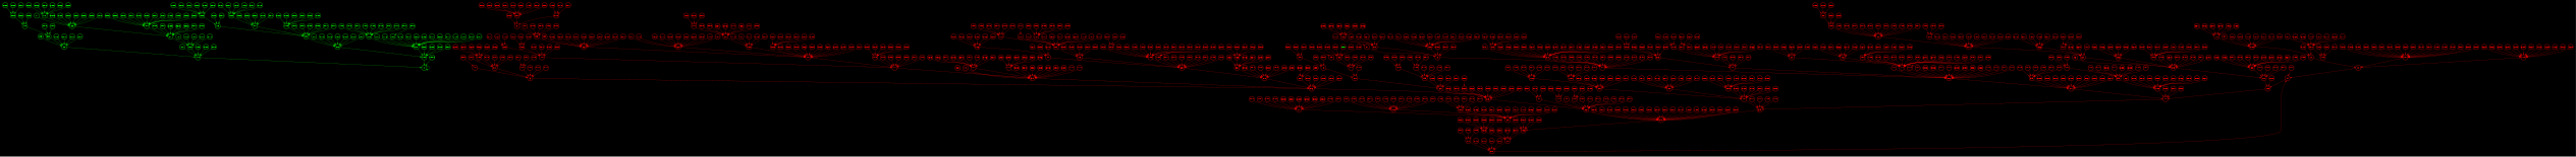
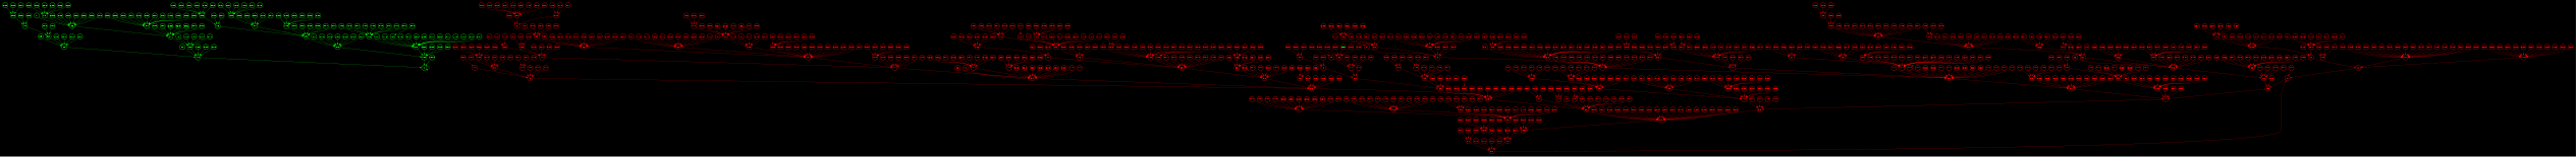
  digraph {
    bgcolor=black
    maxdist=18.000
    node [color=red dist=10.000 fixedsize=true fontcolor=red fontname="Times-Bold" shape=circle style=bold]
    edge [color=red]
    1 [color=green fontcolor=green]
    2
    4
    16
    3
    9
    81
    37
    5
    25
    29
    6
    36
    45
    7 [color=green fontcolor=green]
    49 [color=green fontcolor=green]
    97 [color=green fontcolor=green]
    8
    64
    52
    65
    10 [color=green fontcolor=green]
    11
    12
    13 [color=green fontcolor=green]
    14
    17
    50
    15
    26
    40
    58
    18
    61
    19 [color=green fontcolor=green]
    82 [color=green fontcolor=green]
    68 [color=green fontcolor=green]
    20
    21
    22
    23 [color=green fontcolor=green]
    24
    85
    27
    53
    34
    28 [color=green fontcolor=green]
    100 [color=green fontcolor=green]
    89
    30
    31 [color=green fontcolor=green]
    32 [color=green fontcolor=green]
    33
    35
    41
    38
    73
    39
    90
    42
    43
    44 [color=green fontcolor=green]
    46
    47
    48
    80
    130 [color=green fontcolor=green]
    51
    54
    55
    56
    57
    74
    145
    59
    106
    60
    62
    63
    66
    72
    67
    69
    117
    70 [color=green fontcolor=green]
    71
    75
    76
    77
    98
    78
    113
    79 [color=green fontcolor=green]
    83
    84
    86 [color=green fontcolor=green]
    87
    88
    128
    91 [color=green fontcolor=green]
    92
    93
    94 [color=green fontcolor=green]
    95
    96
    99
    162
    101
    102
    103 [color=green fontcolor=green]
    104
    105
    107
    108
    109 [color=green fontcolor=green]
    110
    111
    112
    114
    115
    116
    118
    119
    120
    121
    122
    123
    124
    125
    126
    127
    129 [color=green fontcolor=green]
    131
    179
    132
    133 [color=green fontcolor=green]
    134
    135
    136
    137
    138
    139 [color=green fontcolor=green]
    140
    141
    142
    143
    144
    146
    147
    148
    149
    150
    151
    152
    153
    154
    155
    156
    157
    158
    159
    160
    161
    163
    164
    165
    166
    167 [color=green fontcolor=green]
    168
    169
    170
    171
    172
    173
    174
    175
    176 [color=green fontcolor=green]
    177
    178
    180
    181
    182
    183
    184
    185
    186
    187
    188 [color=green fontcolor=green]
    189
    190 [color=green fontcolor=green]
    191
    192 [color=green fontcolor=green]
    193 [color=green fontcolor=green]
    194
    195
    196
    197
    198
    199
    200
    201
    202
    203 [color=green fontcolor=green]
    204
    205
    206
    207
    208 [color=green fontcolor=green]
    209
    210
    211
    212
    213
    214
    215
    216
+   217
    218
    219 [color=green fontcolor=green]
    220
    221
    222
    223
    224
    225
    226 [color=green fontcolor=green]
    227
    228
    229
    230 [color=green fontcolor=green]
    231
    232
    233
    234
    235
    236 [color=green fontcolor=green]
    237
    238
    239 [color=green fontcolor=green]
    240
    241
    242
    243
    244
    245
    246
    247
    248
    249
    250
    251
    252
    253
    254
    255
    256
    257
    258
    259
    260
    261
    262 [color=green fontcolor=green]
    263 [color=green fontcolor=green]
    264
    265
    266
    267
    268
    269
    270
    271
    272
    273
    274
    275
    276
    277
    278
    279
    281
    282
    283
    284
    285
    286
    287
    288
    289
    290
    291 [color=green fontcolor=green]
    292
    293 [color=green fontcolor=green]
    294
    295
    296
    297
    298
    299
    300
    301 [color=green fontcolor=green]
    302 [color=green fontcolor=green]
    303
    304
    305
    306
    307
    308
    309
    310 [color=green fontcolor=green]
    311
    312
    313 [color=green fontcolor=green]
    314
    315
    316
    317
    318
    319 [color=green fontcolor=green]
    320 [color=green fontcolor=green]
    321
    322
    323
    324
    325
    326 [color=green fontcolor=green]
    327
    328
    329 [color=green fontcolor=green]
    330
    331 [color=green fontcolor=green]
    332
    333
    334
    335
    336
    337
    338 [color=green fontcolor=green]
    339
    340
    341
    342
    343
    344
    345
    346
    347
    348
    349
    350
    351
    352
    353
    354
    355
    356 [color=green fontcolor=green]
    357
    358
    359
    360
    361
    362 [color=green fontcolor=green]
    363
    364
    365 [color=green fontcolor=green]
    366
    367 [color=green fontcolor=green]
    368 [color=green fontcolor=green]
    369
    370
    371
    372
    373
    374
    375
    376 [color=green fontcolor=green]
    377
    378
    379 [color=green fontcolor=green]
    380
    381
    382
    383 [color=green fontcolor=green]
    384
    385
    386 [color=green fontcolor=green]
    387
    388
    389
    390
    391 [color=green fontcolor=green]
    392 [color=green fontcolor=green]
    393
    394
    395
    396
    397 [color=green fontcolor=green]
    398
    399
    400
    401
    402
    403
    404 [color=green fontcolor=green]
    405
    406
    407
    408
    409 [color=green fontcolor=green]
    410
    411
    412
    413
    414
    415
    416
    417
    418
    419
    420
    421
    422
    423
    424
    425
    426
    427
    428
    429
    430
    431
    432
    433
    434
    435
    436
    437
    438
    439
    440 [color=green fontcolor=green]
    441
    442
    443
    444
    445
    446 [color=green fontcolor=green]
    447
    448
    449
    450
    451
    452
    453
    454
    455
    456
    457
    458
    459
    460
    461
    462
    463
    464 [color=green fontcolor=green]
    465
    466
    467
    468
    469 [color=green fontcolor=green]
    470
    471
    472
    473
    474
    475
    476
    477
    478 [color=green fontcolor=green]
    479
    480
    481
    482 [fontcolor=green]
    483
    484
    485
    486
    487 [color=green fontcolor=green]
    488
    489
    490 [color=green fontcolor=green]
    491
    492
    493
    494
    495
    496 [color=green fontcolor=green]
    497
    498
    499
    500
    501
    502
    503
    504
    505
    506
    507
    508
    509
    511
    512
    513
    514
    515
    516
    517
    518
    519
    520
    521
    522
    523
    524
    525
    526
    527
    528
    529
    530
    531
    532
    533
    534
    535
    536 [color=green fontcolor=green]
    537
    538
    539
    540
    541
    542
    544
    545
    546
    547
    548
    549
    550
    551
    552
    553
    554
    555
    556 [color=green fontcolor=green]
    557
    558
    559
    560
    561
    562
    563 [color=green fontcolor=green]
    564
    565 [color=green fontcolor=green]
    566 [color=green fontcolor=green]
    567
    568
    569
    570
    571
    572
    573
    574
    575
    576
    577
    578
    579
    580
    581
    582
    583
    584
    585
    586
    587
    588
    589
    590
    591
    592
    593
    594
    595
    596
    597
    598
    599
    600
    601
    602
    603
    604
    605
    606
    607
    608 [color=green fontcolor=green]
    609
    610
    611
    612
    613
    614
    615
    616
    617 [color=green fontcolor=green]
    618
    619
    620
    621
    622 [color=green fontcolor=green]
    623 [color=green fontcolor=green]
    624
    625
    626
    627
    628
    629
    630
    631
    632 [color=green fontcolor=green]
    633
    634
    635 [color=green fontcolor=green]
    636
    637 [color=green fontcolor=green]
    638 [color=green fontcolor=green]
    639
    640
    641
    642
    643
    644 [color=green fontcolor=green]
    645
    646
    647
    648
    649 [color=green fontcolor=green]
    650
    651
    652
    653 [color=green fontcolor=green]
    654
    655 [color=green fontcolor=green]
    656 [color=green fontcolor=green]
    657
    658
    659
    660
    661
    662
    663
    664
    665 [color=green fontcolor=green]
    666
    667
    668
    669
    670
    671 [color=green fontcolor=green]
    672
    673 [color=green fontcolor=green]
    674
    675
    676
    677
    678
    679
    680 [color=green fontcolor=green]
    681
    682
    683 [color=green fontcolor=green]
    684
    685
    686
    687
    688
    689
    690
    691
    692
    693
    694 [color=green fontcolor=green]
    695
    696
    697
    698
    699
    700 [color=green fontcolor=green]
    701
    702
    703
    704
    705
    706
    707
    708
    709 [color=green fontcolor=green]
    710
    711
    712
    713
    714
    715
    716 [color=green fontcolor=green]
    717
    718
    719
    720
    721
    722
    723
    724
    725
    726
    727
    728
    729
    730
    731
    732
    733
    734
    735
    736 [color=green fontcolor=green]
    737
    738
    739 [color=green fontcolor=green]
    740
    741
    742
    743
    744
    745
    746
    747
    748 [color=green fontcolor=green]
    749
    750
    751
    752
    753
    754
    755
    756
    757
    758
    759
    760
    761 [color=green fontcolor=green]
    762
    763 [color=green fontcolor=green]
    764
    765
    766
    767
    768
    769
    770
    771
    772
    773
    774
    775
    776
    777
    778
    779
    780
    781
    782
    783
    784 [color=green fontcolor=green]
    785
    786
    787
    788
    789
    790 [color=green fontcolor=green]
    791
    792
    793 [color=green fontcolor=green]
    794
    795
    796
    797
    798
    799
    800
    801
    802 [color=green fontcolor=green]
    803
    804
    805
    806 [color=green fontcolor=green]
    807
    808
    809
    810
    811
    812
    813
    814
    815
    816
    817
    818 [color=green fontcolor=green]
    819
    820 [color=green fontcolor=green]
    821
    822
    823
    824
    825
    826
    827
    828
    829
    830
    831
    832
    833 [color=green fontcolor=green]
    834
    835
    836 [color=green fontcolor=green]
    837
    838
    839
    840
    841
    842
    843
    844
    845
    846
    847 [color=green fontcolor=green]
    848
    849
    850
    851
    852
    853
    854
    855
    856
    857
    858
    859
    860 [color=green fontcolor=green]
    861
    862
    863 [color=green fontcolor=green]
    864
    865
    866
    867
    868
    869
    870
    871
    872
    873
    874 [color=green fontcolor=green]
    875
    876
    877
    878
    879
    880
    881 [color=green fontcolor=green]
    882
    883
    884
    885
    886
    887
    888 [color=green fontcolor=green]
    889
    890
    891
    892
    893
    894
    895
    896
    897
    898
    899 [color=green fontcolor=green]
    900
    901 [color=green fontcolor=green]
    902
    903
    904 [color=green fontcolor=green]
    905
    906
    907 [color=green fontcolor=green]
    908
    909
    910 [color=green fontcolor=green]
    911
    912 [color=green fontcolor=green]
    913 [color=green fontcolor=green]
    914
    915
    916
    917
    918
    919
    920
    921 [color=green fontcolor=green]
    922
    923 [color=green fontcolor=green]
    924
    925
    926
    927
    928
    929
    930
    931 [color=green fontcolor=green]
    932 [color=green fontcolor=green]
    933
    934
    935
    936
    937 [color=green fontcolor=green]
    938
    939
    940 [color=green fontcolor=green]
    941
    942
    943
    944
    945
    946 [color=green fontcolor=green]
    947
    948
    949
    950
    951
    952
    953
    954
    955
    956
    957
    958
    959
    960
    961
    962
    963
    964 [color=green fontcolor=green]
    965
    966
    967
    968
    969
    970 [color=green fontcolor=green]
    971
    972
    973 [color=green fontcolor=green]
    974
    975
    976
    977
    978
    979
    980
    981
    982
    983
    984
    985
    986
    987
    988
    989 [color=green fontcolor=green]
    990
    991
    992
    993
    994
    995
    996
    997
    998 [color=green fontcolor=green]
    999
    n997 [color=green fontcolor=green label=1800]
    1 -> 1 [color=green]
    2 -> 4
    4 -> 16
    16 -> 37
    3 -> 9
    9 -> 81
    81 -> 65
    37 -> 58
    5 -> 25
    25 -> 29
    29 -> 85
    6 -> 36
    36 -> 45
    45 -> 41
    7 -> 49 [color=green]
    49 -> 97 [color=green]
    97 -> 130 [color=green]
    8 -> 64
    64 -> 52
    52 -> 29
    65 -> 61
    10 -> 1 [color=green]
    11 -> 2
    12 -> 5
    13 -> 10 [color=green]
    14 -> 17
    17 -> 50
    50 -> 25
    15 -> 26
    26 -> 40
    40 -> 16
    58 -> 89
    18 -> 65
    61 -> 37
    19 -> 82 [color=green]
    82 -> 68 [color=green]
    68 -> 100 [color=green]
    20 -> 4
    21 -> 5
    22 -> 8
    23 -> 13 [color=green]
    24 -> 20
    85 -> 89
    27 -> 53
    53 -> 34
    34 -> 25
    28 -> 68 [color=green]
    100 -> 1 [color=green]
    89 -> 145
    30 -> 9
    31 -> 10 [color=green]
    32 -> 13 [color=green]
    33 -> 18
    35 -> 34
    41 -> 17
    38 -> 73
    73 -> 58
    39 -> 90
    90 -> 81
    42 -> 20
    43 -> 25
    44 -> 32 [color=green]
    46 -> 52
    47 -> 65
    48 -> 80
    80 -> 64
    130 -> 10 [color=green]
    51 -> 26
    54 -> 41
    55 -> 50
    56 -> 61
    57 -> 74
    74 -> 65
    145 -> 42
    59 -> 106
    106 -> 37
    60 -> 36
    62 -> 40
    63 -> 45
    66 -> 72
    72 -> 53
    67 -> 85
    69 -> 117
    117 -> 51
    70 -> 49 [color=green]
    71 -> 50
    75 -> 74
    76 -> 85
    77 -> 98
    98 -> 145
    78 -> 113
    113 -> 11
    79 -> 130 [color=green]
    83 -> 73
    84 -> 80
    86 -> 100 [color=green]
    87 -> 113
    88 -> 128
    128 -> 69
    91 -> 82 [color=green]
    92 -> 85
    93 -> 90
    94 -> 97 [color=green]
    95 -> 106
    96 -> 117
    99 -> 162
    162 -> 41
    101 -> 2
    102 -> 5
    103 -> 10 [color=green]
    104 -> 17
    105 -> 26
    107 -> 50
    108 -> 65
    109 -> 82 [color=green]
    110 -> 2
    111 -> 3
    112 -> 6
    114 -> 18
    115 -> 27
    116 -> 38
    118 -> 66
    119 -> 83
    120 -> 5
    121 -> 6
    122 -> 9
    123 -> 14
    124 -> 21
    125 -> 30
    126 -> 41
    127 -> 54
    129 -> 86 [color=green]
    131 -> 11
    131 -> 179
    132 -> 14
    133 -> 19 [color=green]
    134 -> 26
    135 -> 35
    136 -> 46
    137 -> 59
    138 -> 74
    139 -> 91 [color=green]
    140 -> 17
    141 -> 18
    142 -> 21
    143 -> 26
    144 -> 33
    146 -> 53
    147 -> 66
    148 -> 81
    149 -> 98
    150 -> 26
    151 -> 27
    152 -> 30
    153 -> 35
    154 -> 42
    155 -> 51
    156 -> 62
    157 -> 75
    158 -> 90
    159 -> 107
    160 -> 37
    161 -> 38
    163 -> 46
    164 -> 53
    165 -> 62
    166 -> 73
    167 -> 86 [color=green]
    168 -> 101
    169 -> 118
    170 -> 50
    171 -> 51
    172 -> 54
    173 -> 59
    174 -> 66
    175 -> 75
    176 -> 86 [color=green]
    177 -> 99
    178 -> 114
    180 -> 65
    181 -> 66
    182 -> 69
    183 -> 74
    184 -> 81
    185 -> 90
    186 -> 101
    187 -> 114
    188 -> 129 [color=green]
    189 -> 146
    190 -> 82 [color=green]
    191 -> 83
    192 -> 86 [color=green]
    193 -> 91 [color=green]
    194 -> 98
    195 -> 107
    196 -> 118
    197 -> 131
    198 -> 146
    199 -> 163
    200 -> 4
    201 -> 5
    202 -> 8
    203 -> 13 [color=green]
    204 -> 20
    205 -> 29
    206 -> 40
    207 -> 53
    208 -> 68 [color=green]
    209 -> 85
    210 -> 5
    211 -> 6
    212 -> 9
    213 -> 14
    214 -> 21
    215 -> 30
    216 -> 41
+   217 -> 54
    218 -> 69
    219 -> 86 [color=green]
    220 -> 8
    221 -> 9
    222 -> 12
    223 -> 17
    224 -> 24
    225 -> 33
    226 -> 44 [color=green]
    227 -> 57
    228 -> 72
    229 -> 89
    230 -> 13 [color=green]
    231 -> 14
    232 -> 17
    233 -> 22
    234 -> 29
    235 -> 38
    236 -> 49 [color=green]
    237 -> 62
    238 -> 77
    239 -> 94 [color=green]
    240 -> 20
    241 -> 21
    242 -> 24
    243 -> 29
    244 -> 36
    245 -> 45
    246 -> 56
    247 -> 69
    248 -> 84
    249 -> 101
    250 -> 29
    251 -> 30
    252 -> 33
    253 -> 38
    254 -> 45
    255 -> 54
    256 -> 65
    257 -> 78
    258 -> 93
    259 -> 110
    260 -> 40
    261 -> 41
    262 -> 44 [color=green]
    263 -> 49 [color=green]
    264 -> 56
    265 -> 65
    266 -> 76
    267 -> 89
    268 -> 104
    269 -> 121
    270 -> 53
    271 -> 54
    272 -> 57
    273 -> 62
    274 -> 69
    275 -> 78
    276 -> 89
    277 -> 102
    278 -> 117
    279 -> 134
    281 -> 69
    282 -> 72
    283 -> 77
    284 -> 84
    285 -> 93
    286 -> 104
    287 -> 117
    288 -> 132
    289 -> 149
    290 -> 85
    291 -> 86 [color=green]
    292 -> 89
    293 -> 94 [color=green]
    294 -> 101
    295 -> 110
    296 -> 121
    297 -> 134
    298 -> 149
    299 -> 166
    300 -> 9
    301 -> 10 [color=green]
    302 -> 13 [color=green]
    303 -> 18
    304 -> 25
    305 -> 34
    306 -> 45
    307 -> 58
    308 -> 73
    309 -> 90
    310 -> 10 [color=green]
    311 -> 11
    312 -> 14
    313 -> 19 [color=green]
    314 -> 26
    315 -> 35
    316 -> 46
    317 -> 59
    318 -> 74
    319 -> 91 [color=green]
    320 -> 13 [color=green]
    321 -> 14
    322 -> 17
    323 -> 22
    324 -> 29
    325 -> 38
    326 -> 49 [color=green]
    327 -> 62
    328 -> 77
    329 -> 94 [color=green]
    330 -> 18
    331 -> 19 [color=green]
    332 -> 22
    333 -> 27
    334 -> 34
    335 -> 43
    336 -> 54
    337 -> 67
    338 -> 82 [color=green]
    339 -> 99
    340 -> 25
    341 -> 26
    342 -> 29
    343 -> 34
    344 -> 41
    345 -> 50
    346 -> 61
    347 -> 74
    348 -> 89
    349 -> 106
    350 -> 34
    351 -> 35
    352 -> 38
    353 -> 43
    354 -> 50
    355 -> 59
    356 -> 70 [color=green]
    357 -> 83
    358 -> 98
    359 -> 115
    360 -> 45
    361 -> 46
    362 -> 49 [color=green]
    363 -> 54
    364 -> 61
    365 -> 70 [color=green]
    366 -> 81
    367 -> 94 [color=green]
    368 -> 109 [color=green]
    369 -> 126
    370 -> 58
    371 -> 59
    372 -> 62
    373 -> 67
    374 -> 74
    375 -> 83
    376 -> 94 [color=green]
    377 -> 107
    378 -> 122
    379 -> 139 [color=green]
    380 -> 73
    381 -> 74
    382 -> 77
    383 -> 82 [color=green]
    384 -> 89
    385 -> 98
    386 -> 109 [color=green]
    387 -> 122
    388 -> 137
    389 -> 154
    390 -> 90
    391 -> 91 [color=green]
    392 -> 94 [color=green]
    393 -> 99
    394 -> 106
    395 -> 115
    396 -> 126
    397 -> 139 [color=green]
    398 -> 154
    399 -> 171
    400 -> 16
    401 -> 17
    402 -> 20
    403 -> 25
    404 -> 32 [color=green]
    405 -> 41
    406 -> 52
    407 -> 65
    408 -> 80
    409 -> 97 [color=green]
    410 -> 17
    411 -> 18
    412 -> 21
    413 -> 26
    414 -> 33
    415 -> 42
    416 -> 53
    417 -> 66
    418 -> 81
    419 -> 98
    420 -> 20
    421 -> 21
    422 -> 24
    423 -> 29
    424 -> 36
    425 -> 45
    426 -> 56
    427 -> 69
    428 -> 84
    429 -> 101
    430 -> 25
    431 -> 26
    432 -> 29
    433 -> 34
    434 -> 41
    435 -> 50
    436 -> 61
    437 -> 74
    438 -> 89
    439 -> 106
    440 -> 32 [color=green]
    441 -> 33
    442 -> 36
    443 -> 41
    444 -> 48
    445 -> 57
    446 -> 68 [color=green]
    447 -> 81
    448 -> 96
    449 -> 113
    450 -> 41
    451 -> 42
    452 -> 45
    453 -> 50
    454 -> 57
    455 -> 66
    456 -> 77
    457 -> 90
    458 -> 105
    459 -> 122
    460 -> 52
    461 -> 53
    462 -> 56
    463 -> 61
    464 -> 68 [color=green]
    465 -> 77
    466 -> 88
    467 -> 101
    468 -> 116
    469 -> 133 [color=green]
    470 -> 65
    471 -> 66
    472 -> 69
    473 -> 74
    474 -> 81
    475 -> 90
    476 -> 101
    477 -> 114
    478 -> 129 [color=green]
    479 -> 146
    480 -> 80
    481 -> 81
    482 -> 84
    483 -> 89
    484 -> 96
    485 -> 105
    486 -> 116
    487 -> 129 [color=green]
    488 -> 144
    489 -> 161
    490 -> 97 [color=green]
    491 -> 98
    492 -> 101
    493 -> 106
    494 -> 113
    495 -> 122
    496 -> 133 [color=green]
    497 -> 146
    498 -> 161
    499 -> 178
    500 -> 25
    501 -> 26
    502 -> 29
    503 -> 34
    504 -> 41
    505 -> 50
    506 -> 61
    507 -> 74
    508 -> 89
    509 -> 106
    511 -> 27
    512 -> 30
    513 -> 35
    514 -> 42
    515 -> 51
    516 -> 62
    517 -> 75
    518 -> 90
    519 -> 107
    520 -> 29
    521 -> 30
    522 -> 33
    523 -> 38
    524 -> 45
    525 -> 54
    526 -> 65
    527 -> 78
    528 -> 93
    529 -> 110
    530 -> 34
    531 -> 35
    532 -> 38
    533 -> 43
    534 -> 50
    535 -> 59
    536 -> 70 [color=green]
    537 -> 83
    538 -> 98
    539 -> 115
    540 -> 41
    541 -> 42
    542 -> 45
    544 -> 57
    545 -> 66
    546 -> 77
    547 -> 90
    548 -> 105
    549 -> 122
    550 -> 50
    551 -> 51
    552 -> 54
    553 -> 59
    554 -> 66
    555 -> 75
    556 -> 86 [color=green]
    557 -> 99
    558 -> 114
    559 -> 131
    560 -> 61
    561 -> 62
    562 -> 65
    563 -> 70 [color=green]
    564 -> 77
    565 -> 86 [color=green]
    566 -> 97 [color=green]
    567 -> 110
    568 -> 125
    569 -> 142
    570 -> 74
    571 -> 75
    572 -> 78
    573 -> 83
    574 -> 90
    575 -> 99
    576 -> 110
    577 -> 123
    578 -> 138
    579 -> 155
    580 -> 89
    581 -> 90
    582 -> 93
    583 -> 98
    584 -> 105
    585 -> 114
    586 -> 125
    587 -> 138
    588 -> 153
    589 -> 170
    590 -> 106
    591 -> 107
    592 -> 110
    593 -> 115
    594 -> 122
    595 -> 131
    596 -> 142
    597 -> 155
    598 -> 170
    599 -> 187
    600 -> 36
    601 -> 37
    602 -> 40
    603 -> 45
    604 -> 52
    605 -> 61
    606 -> 72
    607 -> 85
    608 -> 100 [color=green]
    609 -> 117
    610 -> 37
    611 -> 38
    612 -> 41
    613 -> 46
    614 -> 53
    615 -> 62
    616 -> 73
    617 -> 86 [color=green]
    618 -> 101
    619 -> 118
    620 -> 40
    621 -> 41
    622 -> 44 [color=green]
    623 -> 49 [color=green]
    624 -> 56
    625 -> 65
    626 -> 76
    627 -> 89
    628 -> 104
    629 -> 121
    630 -> 45
    631 -> 46
    632 -> 49 [color=green]
    633 -> 54
    634 -> 61
    635 -> 70 [color=green]
    636 -> 81
    637 -> 94 [color=green]
    638 -> 109 [color=green]
    639 -> 126
    640 -> 52
    641 -> 53
    642 -> 56
    643 -> 61
    644 -> 68 [color=green]
    645 -> 77
    646 -> 88
    647 -> 101
    648 -> 116
    649 -> 133 [color=green]
    650 -> 61
    651 -> 62
    652 -> 65
    653 -> 70 [color=green]
    654 -> 77
    655 -> 86 [color=green]
    656 -> 97 [color=green]
    657 -> 110
    658 -> 125
    659 -> 142
    660 -> 72
    661 -> 73
    662 -> 76
    663 -> 81
    664 -> 88
    665 -> 97 [color=green]
    666 -> 108
    667 -> 121
    668 -> 136
    669 -> 153
    670 -> 85
    671 -> 86 [color=green]
    672 -> 89
    673 -> 94 [color=green]
    674 -> 101
    675 -> 110
    676 -> 121
    677 -> 134
    678 -> 149
    679 -> 166
    680 -> 100 [color=green]
    681 -> 101
    682 -> 104
    683 -> 109 [color=green]
    684 -> 116
    685 -> 125
    686 -> 136
    687 -> 149
    688 -> 164
    689 -> 181
    690 -> 117
    691 -> 118
    692 -> 121
    693 -> 126
    694 -> 133 [color=green]
    695 -> 142
    696 -> 153
    697 -> 166
    698 -> 181
    699 -> 198
    700 -> 49 [color=green]
    701 -> 50
    702 -> 53
    703 -> 58
    704 -> 65
    705 -> 74
    706 -> 85
    707 -> 98
    708 -> 113
    709 -> 130 [color=green]
    710 -> 50
    711 -> 51
    712 -> 54
    713 -> 59
    714 -> 66
    715 -> 75
    716 -> 86 [color=green]
    717 -> 99
    718 -> 114
    719 -> 131
    720 -> 53
    721 -> 54
    722 -> 57
    723 -> 62
    724 -> 69
    725 -> 78
    726 -> 89
    727 -> 102
    728 -> 117
    729 -> 134
    730 -> 58
    731 -> 59
    732 -> 62
    733 -> 67
    734 -> 74
    735 -> 83
    736 -> 94 [color=green]
    737 -> 107
    738 -> 122
    739 -> 139 [color=green]
    740 -> 65
    741 -> 66
    742 -> 69
    743 -> 74
    744 -> 81
    745 -> 90
    746 -> 101
    747 -> 114
    748 -> 129 [color=green]
    749 -> 146
    750 -> 74
    751 -> 75
    752 -> 78
    753 -> 83
    754 -> 90
    755 -> 99
    756 -> 110
    757 -> 123
    758 -> 138
    759 -> 155
    760 -> 85
    761 -> 86 [color=green]
    762 -> 89
    763 -> 94 [color=green]
    764 -> 101
    765 -> 110
    766 -> 121
    767 -> 134
    768 -> 149
    769 -> 166
    770 -> 98
    771 -> 99
    772 -> 102
    773 -> 107
    774 -> 114
    775 -> 123
    776 -> 134
    777 -> 147
    778 -> 162
    779 -> 179
    780 -> 113
    781 -> 114
    782 -> 117
    783 -> 122
    784 -> 129 [color=green]
    785 -> 138
    786 -> 149
    787 -> 162
    788 -> 177
    789 -> 194
    790 -> 130 [color=green]
    791 -> 131
    792 -> 134
    793 -> 139 [color=green]
    794 -> 146
    795 -> 155
    796 -> 166
    797 -> 179
    798 -> 194
    799 -> 211
    800 -> 64
    801 -> 65
    802 -> 68 [color=green]
    803 -> 73
    804 -> 80
    805 -> 89
    806 -> 100 [color=green]
    807 -> 113
    808 -> 128
    809 -> 145
    810 -> 65
    811 -> 66
    812 -> 69
    813 -> 74
    814 -> 81
    815 -> 90
    816 -> 101
    817 -> 114
    818 -> 129 [color=green]
    819 -> 146
    820 -> 68 [color=green]
    821 -> 69
    822 -> 72
    823 -> 77
    824 -> 84
    825 -> 93
    826 -> 104
    827 -> 117
    828 -> 132
    829 -> 149
    830 -> 73
    831 -> 74
    832 -> 77
    833 -> 82 [color=green]
    834 -> 89
    835 -> 98
    836 -> 109 [color=green]
    837 -> 122
    838 -> 137
    839 -> 154
    840 -> 80
    841 -> 81
    842 -> 84
    843 -> 89
    844 -> 96
    845 -> 105
    846 -> 116
    847 -> 129 [color=green]
    848 -> 144
    849 -> 161
    850 -> 89
    851 -> 90
    852 -> 93
    853 -> 98
    854 -> 105
    855 -> 114
    856 -> 125
    857 -> 138
    858 -> 153
    859 -> 170
    860 -> 100 [color=green]
    861 -> 101
    862 -> 104
    863 -> 109 [color=green]
    864 -> 116
    865 -> 125
    866 -> 136
    867 -> 149
    868 -> 164
    869 -> 181
    870 -> 113
    871 -> 114
    872 -> 117
    873 -> 122
    874 -> 129 [color=green]
    875 -> 138
    876 -> 149
    877 -> 162
    878 -> 177
    879 -> 194
    880 -> 128
    881 -> 129 [color=green]
    882 -> 132
    883 -> 137
    884 -> 144
    885 -> 153
    886 -> 164
    887 -> 177
    888 -> 192 [color=green]
    889 -> 209
    890 -> 145
    891 -> 146
    892 -> 149
    893 -> 154
    894 -> 161
    895 -> 170
    896 -> 181
    897 -> 194
    898 -> 209
    899 -> 226 [color=green]
    900 -> 81
    901 -> 82 [color=green]
    902 -> 85
    903 -> 90
    904 -> 97 [color=green]
    905 -> 106
    906 -> 117
    907 -> 130 [color=green]
    908 -> 145
    909 -> 162
    910 -> 82 [color=green]
    911 -> 83
    912 -> 86 [color=green]
    913 -> 91 [color=green]
    914 -> 98
    915 -> 107
    916 -> 118
    917 -> 131
    918 -> 146
    919 -> 163
    920 -> 85
    921 -> 86 [color=green]
    922 -> 89
    923 -> 94 [color=green]
    924 -> 101
    925 -> 110
    926 -> 121
    927 -> 134
    928 -> 149
    929 -> 166
    930 -> 90
    931 -> 91 [color=green]
    932 -> 94 [color=green]
    933 -> 99
    934 -> 106
    935 -> 115
    936 -> 126
    937 -> 139 [color=green]
    938 -> 154
    939 -> 171
    940 -> 97 [color=green]
    941 -> 98
    942 -> 101
    943 -> 106
    944 -> 113
    945 -> 122
    946 -> 133 [color=green]
    947 -> 146
    948 -> 161
    949 -> 178
    950 -> 106
    951 -> 107
    952 -> 110
    953 -> 115
    954 -> 122
    955 -> 131
    956 -> 142
    957 -> 155
    958 -> 170
    959 -> 187
    960 -> 117
    961 -> 118
    962 -> 121
    963 -> 126
    964 -> 133 [color=green]
    965 -> 142
    966 -> 153
    967 -> 166
    968 -> 181
    969 -> 198
    970 -> 130 [color=green]
    971 -> 131
    972 -> 134
    973 -> 139 [color=green]
    974 -> 146
    975 -> 155
    976 -> 166
    977 -> 179
    978 -> 194
    979 -> 211
    980 -> 145
    981 -> 146
    982 -> 149
    983 -> 154
    984 -> 161
    985 -> 170
    986 -> 181
    987 -> 194
    988 -> 209
    989 -> 226 [color=green]
    990 -> 162
    991 -> 163
    992 -> 166
    993 -> 171
    994 -> 178
    995 -> 187
    996 -> 198
    997 -> 211
    998 -> 226 [color=green]
    999 -> 243
    n997 -> 1 [color=green]
  }
